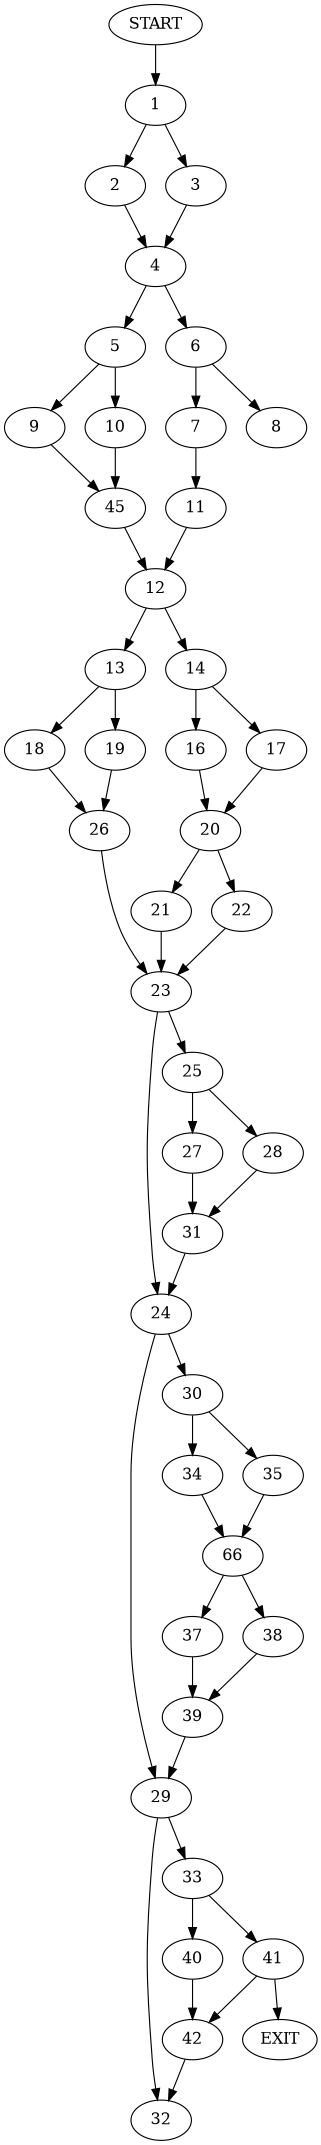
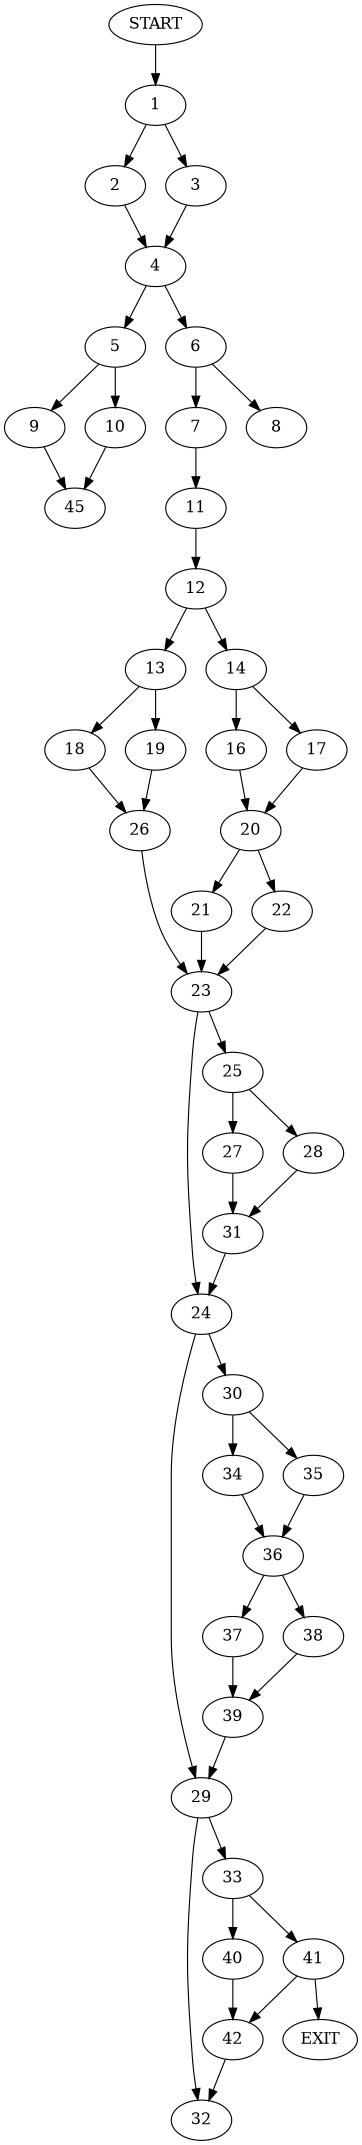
  digraph {
    n1 [label=START]
    1
    2
    3
    n5 [label=EXIT]
    4
    5
    6
    9
    10
    7
    8
    n13 [label=45]
    11
    12
    13
    14
    18
    19
    16
    17
    26
    20
    21
    22
    23
    24
    25
    29
    30
    27
    28
    32
    33
    34
    35
    31
    40
    41
-   36 [label=66]
+   36
    42
    37
    38
    39
    n1 -> 1
    1 -> 2
    1 -> 3
    2 -> 4
    3 -> 4
    4 -> 5
    4 -> 6
    5 -> 9
    5 -> 10
    6 -> 7
    6 -> 8
    9 -> n13
    10 -> n13
    7 -> 11
-   n13 -> 12
    11 -> 12
    12 -> 13
    12 -> 14
    13 -> 18
    13 -> 19
    14 -> 16
    14 -> 17
    18 -> 26
    19 -> 26
    16 -> 20
    17 -> 20
    26 -> 23
    20 -> 21
    20 -> 22
    21 -> 23
    22 -> 23
    23 -> 24
    23 -> 25
    24 -> 29
    24 -> 30
    25 -> 27
    25 -> 28
    29 -> 32
    29 -> 33
    30 -> 34
    30 -> 35
    27 -> 31
    28 -> 31
    33 -> 40
    33 -> 41
    34 -> 36
    35 -> 36
    31 -> 24
    40 -> 42
    41 -> n5
    41 -> 42
    36 -> 37
    36 -> 38
    42 -> 32
    37 -> 39
    38 -> 39
    39 -> 29
  }
